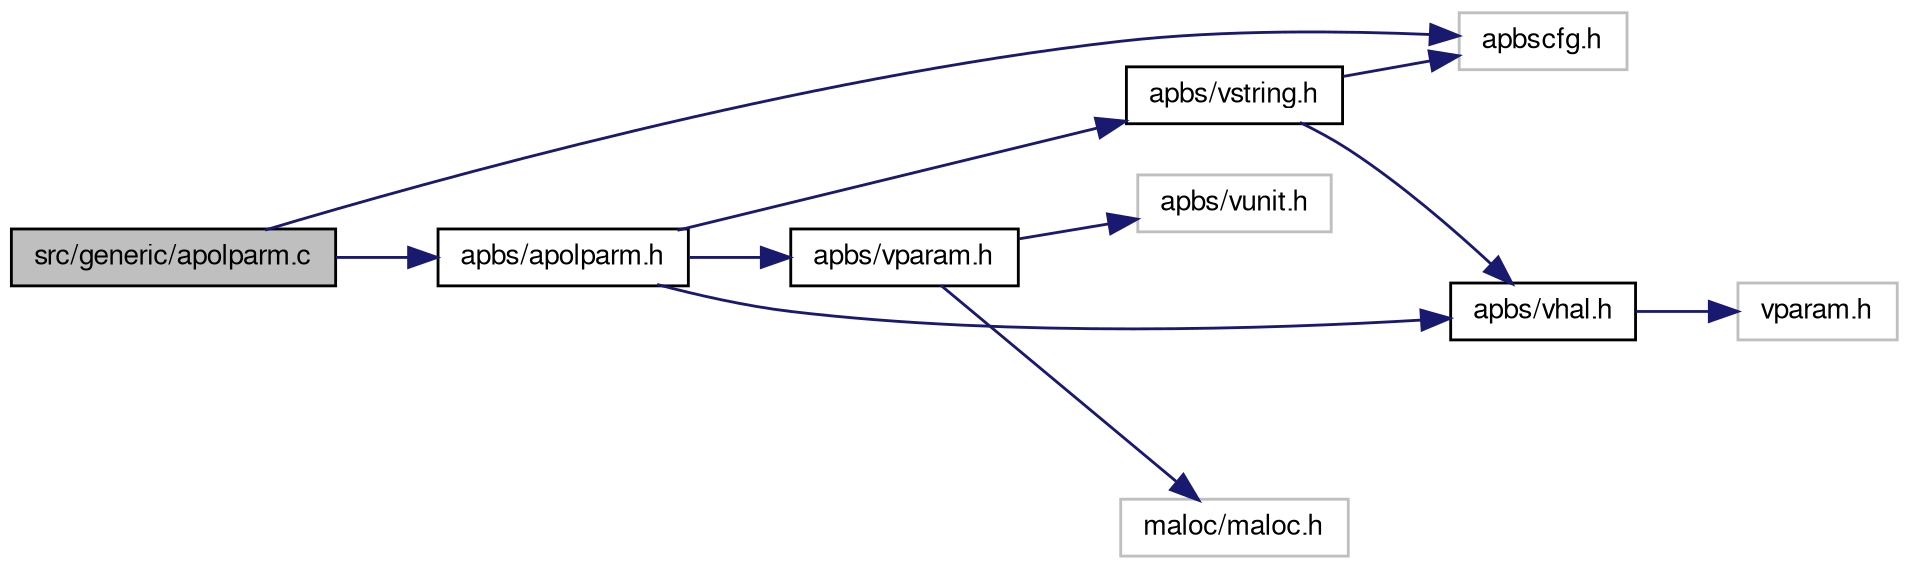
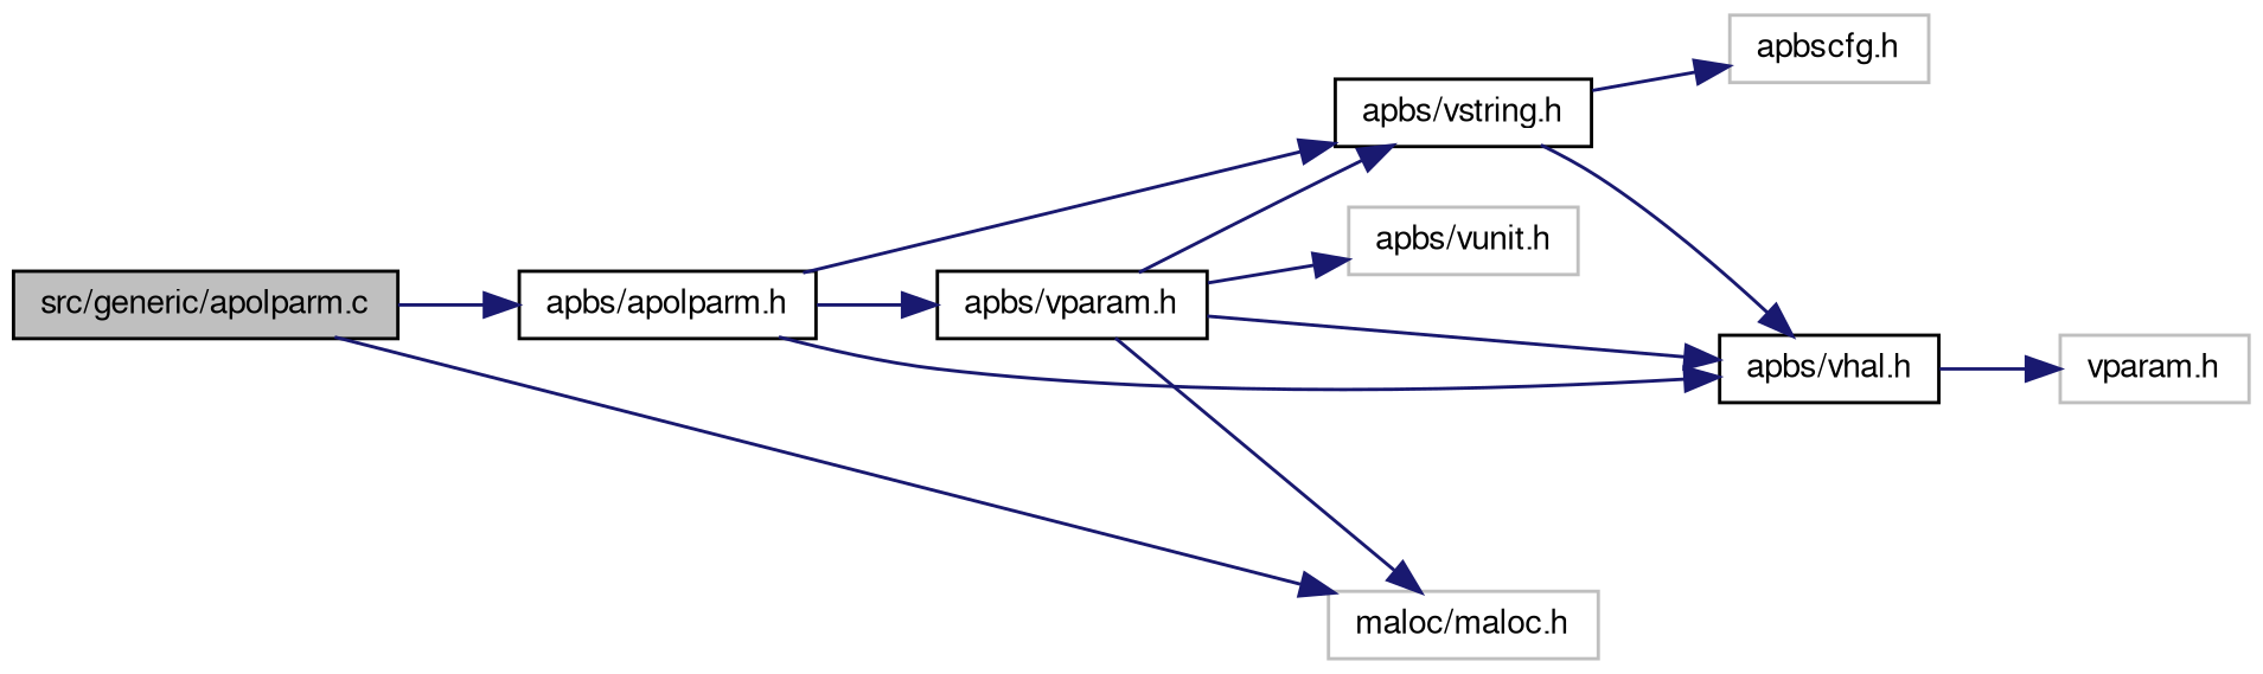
  digraph {
    rankdir=LR
    node [color=black fillcolor=white fontname=FreeSans fontsize=10 shape=record style=filled]
    edge [color=midnightblue fontname=FreeSans fontsize=10 labelfontname=FreeSans labelfontsize=10 style=solid]
    n1 [fillcolor=grey75 fontcolor=black height=0.2 label="src/generic/apolparm.c" width=0.4]
    n2 [color=grey75 height=0.2 label="apbscfg.h" width=0.4]
    n3 [height=0.2 label="apbs/apolparm.h" width=0.4]
    n4 [height=0.2 label="apbs/vhal.h" width=0.4]
    n5 [height=0.2 label="apbs/vstring.h" width=0.4]
    n6 [height=0.2 label="apbs/vparam.h" width=0.4]
    n7 [color=grey75 height=0.2 label="maloc/maloc.h" width=0.4]
    n8 [color=grey75 height=0.2 label="vparam.h" width=0.4]
    n9 [color=grey75 height=0.2 label="apbs/vunit.h" width=0.4]
-   n1 -> n2
+   n1 -> n7
    n1 -> n3
    n3 -> n4
    n3 -> n5
    n3 -> n6
    n4 -> n8
    n5 -> n2
    n5 -> n4
+   n6 -> n4
+   n6 -> n5
    n6 -> n7
    n6 -> n9
  }
